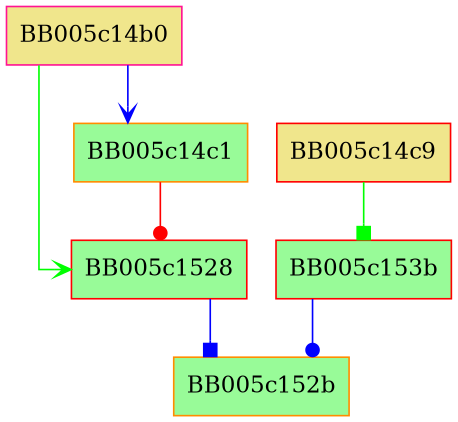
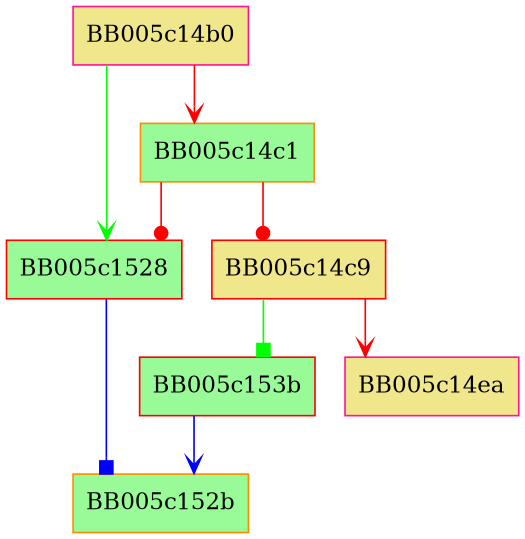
  digraph {
    splines=ortho
    node [color=red fillcolor=palegreen shape=box style=filled]
    edge [arrowhead=vee color=red]
    BB005c14b0 [color=deeppink fillcolor=khaki]
    BB005c1528
    BB005c14c1 [color=darkorange]
    BB005c152b [color=darkorange]
    BB005c14c9 [fillcolor=khaki]
    BB005c153b
+   BB005c14ea [color=deeppink fillcolor=khaki]
    BB005c14b0 -> BB005c1528 [color=green]
-   BB005c14b0 -> BB005c14c1 [color=blue]
+   BB005c14b0 -> BB005c14c1
    BB005c1528 -> BB005c152b [arrowhead=box color=blue]
    BB005c14c1 -> BB005c1528 [arrowhead=dot]
+   BB005c14c1 -> BB005c14c9 [arrowhead=dot]
    BB005c14c9 -> BB005c153b [arrowhead=box color=green]
-   BB005c153b -> BB005c152b [arrowhead=dot color=blue]
+   BB005c14c9 -> BB005c14ea
+   BB005c153b -> BB005c152b [color=blue]
  }
